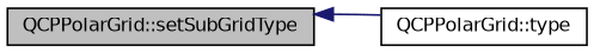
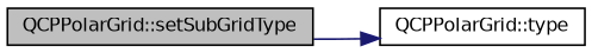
  digraph {
    rankdir=LR
    node [color=black fontname=Helvetica fontsize=10 shape=record style=filled]
    n1 [fillcolor=grey75 fontcolor=black height=0.2 label="QCPPolarGrid::setSubGridType" width=0.4]
    n2 [fillcolor=white height=0.2 label="QCPPolarGrid::type" width=0.4]
-   n2 -> n1 [color=midnightblue fontname=Helvetica fontsize=10 labelfontname=Helvetica labelfontsize=10 style=solid]
+   n1 -> n2 [color=midnightblue fontname=Helvetica fontsize=10 labelfontname=Helvetica labelfontsize=10 style=solid]
  }
